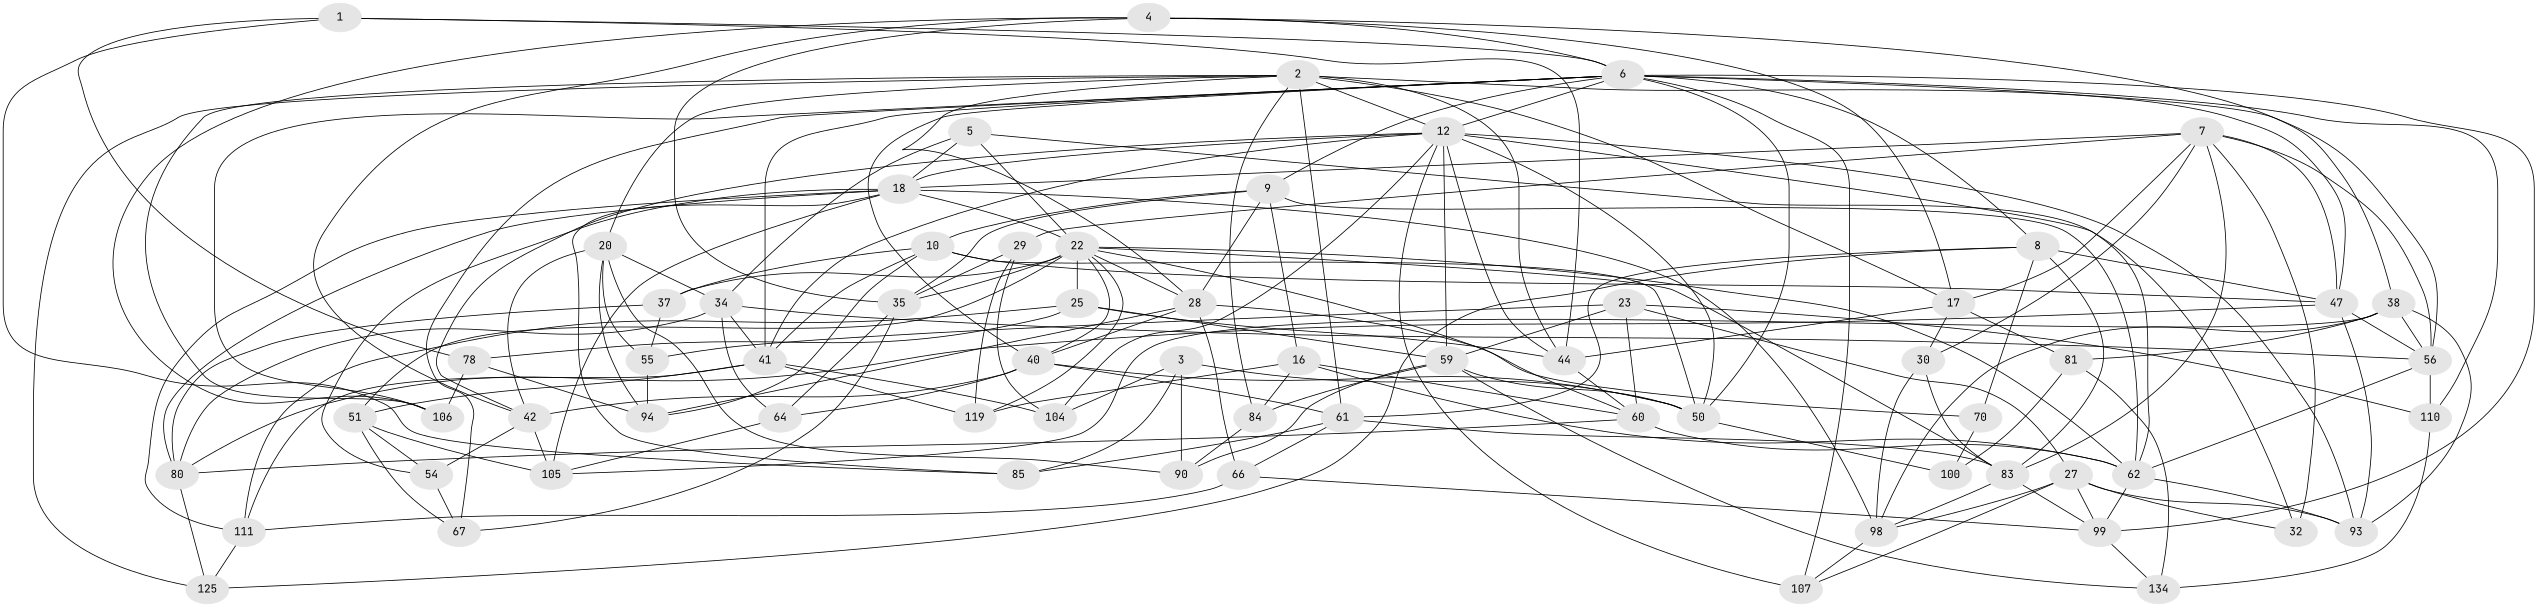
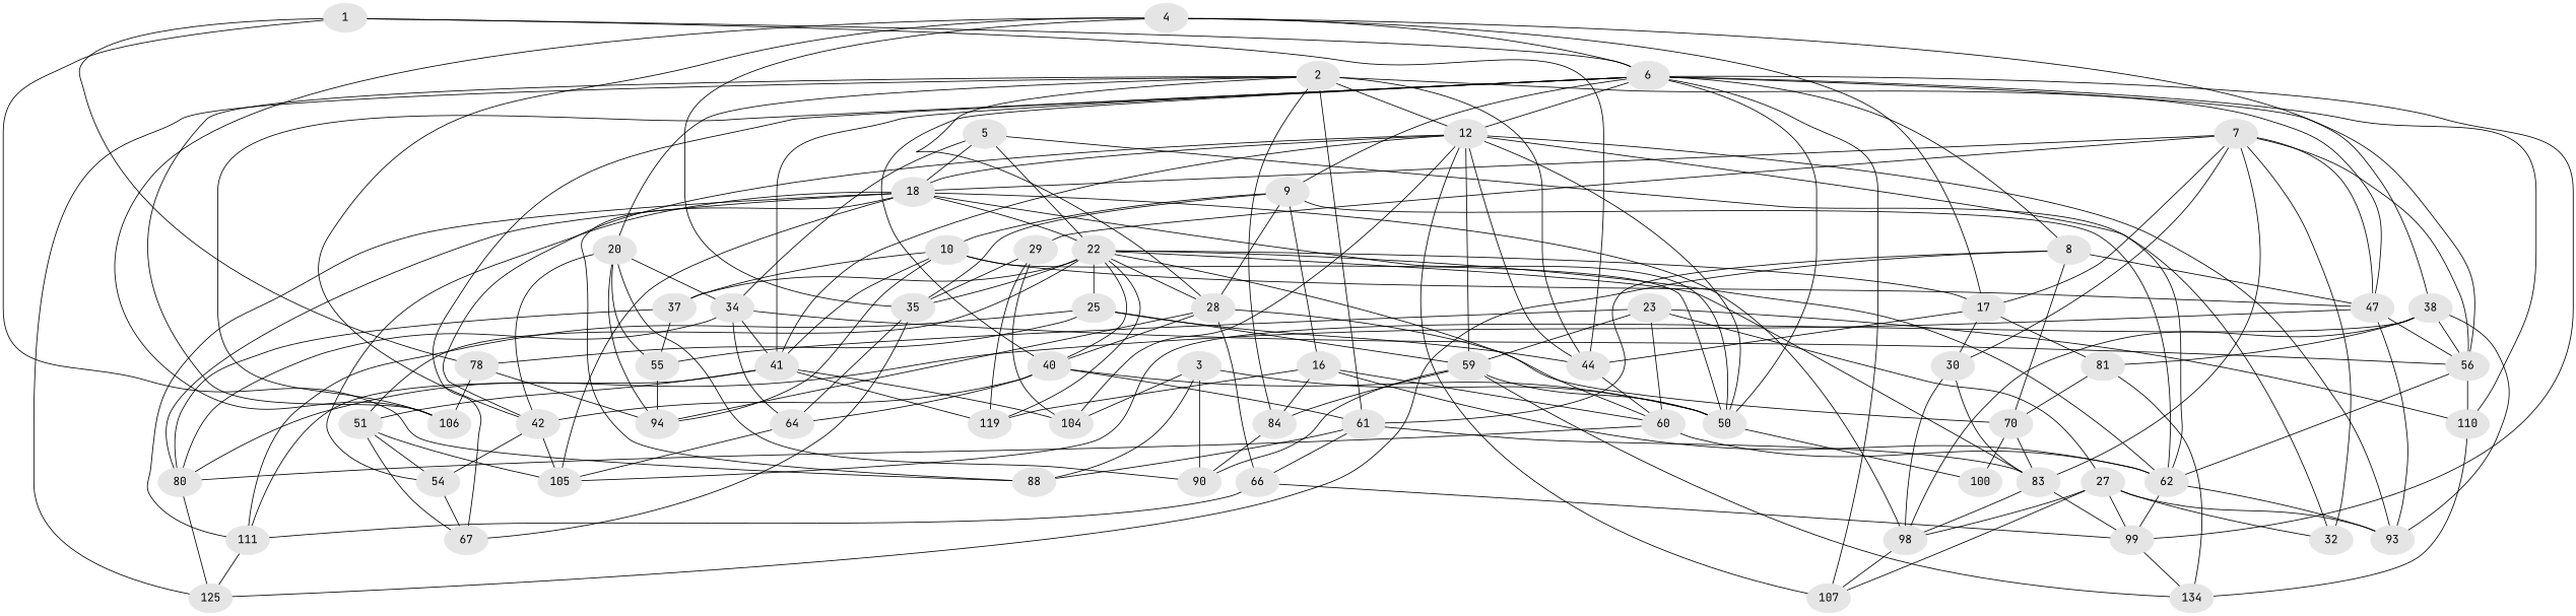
  graph {
    fontname="JetBrains Mono"
    node [color=gray90 fontname="JetBrains Mono" style=filled]
    edge [fontname="JetBrains Mono"]
    6 [super="+48+31"]
    12 [super="+15+21+19"]
    106
    50 [super="+69+72"]
    8 [super="+71"]
    9 [super="+101"]
    40 [super="+73"]
    41 [super="+86+102"]
    56 [super="+113+88"]
    67
    99 [super="+120"]
    107
    110
    1
    44 [super="+61"]
    78
-   85
+   85 [label=88]
    60 [super="+92"]
    94 [super="+117"]
    2 [super="+14+11"]
    17 [super="+63"]
    20 [super="+43"]
    28 [super="+118"]
    47 [super="+53+52"]
    n25 [label=61 super="+124"]
    84
    125
    104
    42 [super="+115"]
    18 [super="+26+96"]
    62 [super="+135+129"]
    59 [super="+76"]
    93 [super="+108"]
    30
    n35 [label=81]
    90
    34 [super="+103"]
    55
    70
    66 [super="+127"]
    80 [super="+131"]
    83 [super="+122"]
    100
    3
    4 [super="+57"]
    35 [super="+74"]
    38 [super="+39"]
    64
    98 [super="+123"]
    105 [super="+130"]
    54
    22 [super="+24+77+36"]
    111 [super="+132"]
    5
    32
    37
    119
    25 [super="+58"]
    51 [super="+79"]
    10 [super="+87"]
    16 [super="+33"]
    134
    7 [super="+75"]
    29
    23 [super="+68"]
    27 [super="+116"]
    6 -- 12
    6 -- 106
    6 -- 50
    6 -- 8
    6 -- 9
    6 -- 40
    6 -- 41
    6 -- 56
    6 -- 67
    6 -- 99
    6 -- 107
    6 -- 110
    12 -- 50
    12 -- 41
    12 -- 107
    12 -- 44
    12 -- 104
    12 -- 42
    12 -- 18
    12 -- 62
    12 -- 59
    12 -- 93
    50 -- 100 [weight=2]
    8 -- 47 [weight=2]
    8 -- n25
    8 -- 125
    8 -- 70
    9 -- 28
    9 -- 62
    9 -- 35
    9 -- 10
    9 -- 16
    40 -- 50 [weight=2]
    40 -- n25
    40 -- 42
    40 -- 64
    41 -- 104
    41 -- 111
    41 -- 119
    41 -- 51
    56 -- 110
    56 -- 62
    99 -- 134
    110 -- 134
    1 -- 6
    1 -- 44
    1 -- 78
    1 -- 85
    44 -- 60
    78 -- 106
    78 -- 94
    60 -- 62
    60 -- 80
    2 -- 12
    2 -- 106
    2 -- 44
-   2 -- 17
+   22 -- 17
    2 -- 20
    2 -- 28
    2 -- 47
    2 -- n25
    2 -- 84
    2 -- 125
    17 -- 44
    17 -- 30
    17 -- n35
    20 -- 94
    20 -- 42
    20 -- 90
    20 -- 34
    20 -- 55
    28 -- 40
    28 -- 94
    28 -- 70
    28 -- 66
    47 -- 56
    47 -- 93
    47 -- 80
    n25 -- 85
    n25 -- 66
    n25 -- 83
    84 -- 90
    42 -- 105
    42 -- 54
+   18 -- 50 [weight=2]
    18 -- 85
    18 -- 80
    18 -- 98
    18 -- 105
    18 -- 54
    18 -- 22
    18 -- 111
    62 -- 99
    62 -- 93
    59 -- 50
    59 -- 84
    59 -- 90
    59 -- 134
    30 -- 83
    30 -- 98
-   n35 -- 100
+   n35 -- 70
    n35 -- 134
    34 -- 41
    34 -- 56
    34 -- 80
    34 -- 64
    55 -- 94
-   8 -- 83
+   70 -- 83
    70 -- 100
    66 -- 99
    66 -- 111 [weight=2]
    80 -- 125
    83 -- 99
    83 -- 98
    3 -- 50
    3 -- 85
    3 -- 104
    3 -- 90
    4 -- 6
    4 -- 106
    4 -- 17
    4 -- 42
    4 -- 35
    4 -- 38
    35 -- 67
    35 -- 64
    38 -- 56
    38 -- 93
    38 -- n35
    38 -- 98
    38 -- 105
    64 -- 105
    98 -- 107
    54 -- 67
    22 -- 40
    22 -- 60
    22 -- 28
    22 -- 62
    22 -- 83
    22 -- 35
    22 -- 37
    22 -- 119
    22 -- 25
    22 -- 51
    111 -- 125
    5 -- 18
    5 -- 34
    5 -- 22
    5 -- 32
    37 -- 55
    37 -- 80
    25 -- 44
    25 -- 78
    25 -- 59 [weight=2]
    25 -- 111
    51 -- 67
    51 -- 105 [weight=2]
    51 -- 54
    10 -- 50
    10 -- 41
    10 -- 94
    10 -- 47
    10 -- 37
    16 -- 60
    16 -- 84 [weight=2]
    16 -- 62
    16 -- 119
    7 -- 56
    7 -- 17
    7 -- 47
    7 -- 18
    7 -- 30
    7 -- 83
    7 -- 32
    7 -- 29
    29 -- 104
    29 -- 35
    29 -- 119
    23 -- 110
    23 -- 60
    23 -- 59
    23 -- 55
    23 -- 27
    27 -- 99
    27 -- 107
    27 -- 93
    27 -- 98
    27 -- 32
  }
